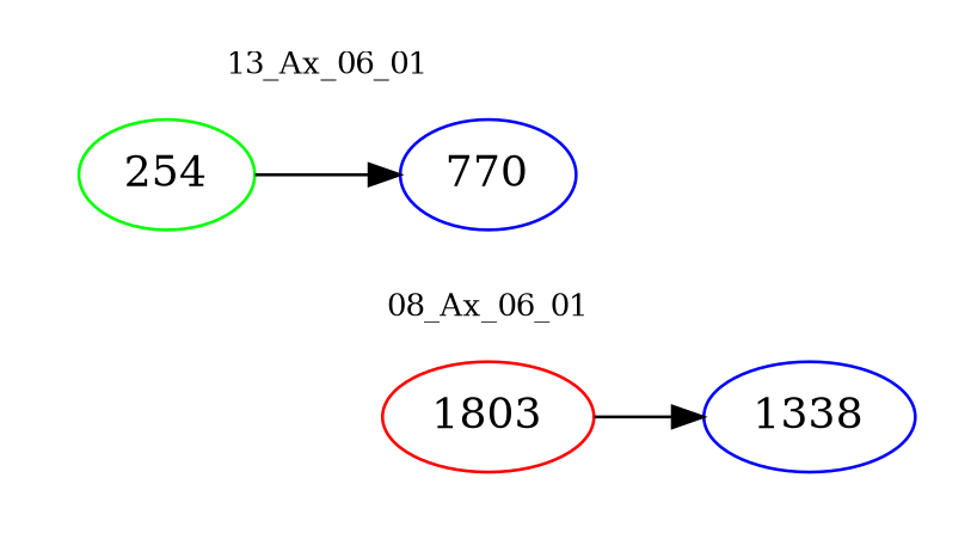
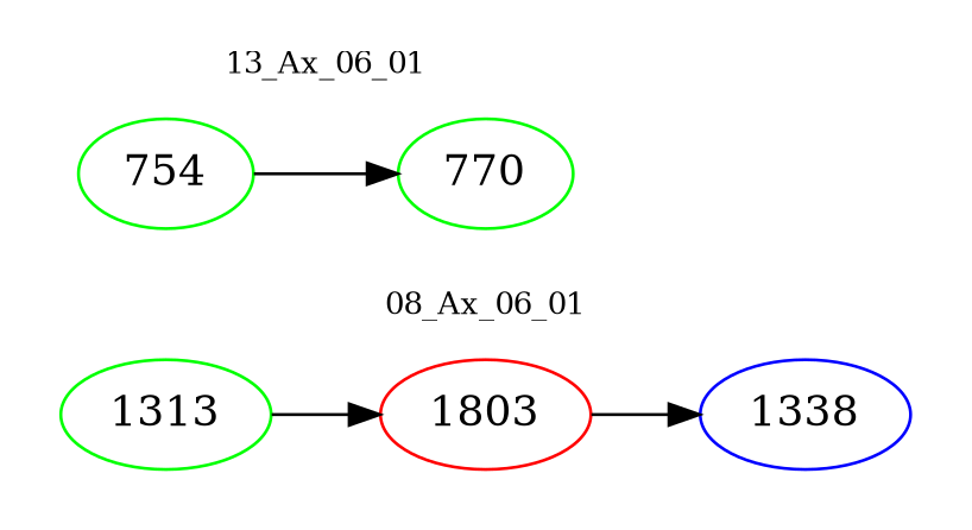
  digraph {
    rankdir=LR
    node [color=green]
    edge [color=black]
+   n1 [label=1313]
    n2 [color=blue label=1338]
    n3 [color=red label=1803]
-   n4 [label=254]
-   n5 [color=blue label=770]
+   n4 [label=754]
+   n5 [label=770]
    subgraph cluster_1 {
      color=white
      fontsize=10
      label="08_Ax_06_01"
+     n1
      n2
      n3
    }
    subgraph cluster_2 {
      color=white
      fontsize=10
      label="13_Ax_06_01"
      n4
      n5
    }
+   n1 -> n3
    n3 -> n2
    n4 -> n5
  }
